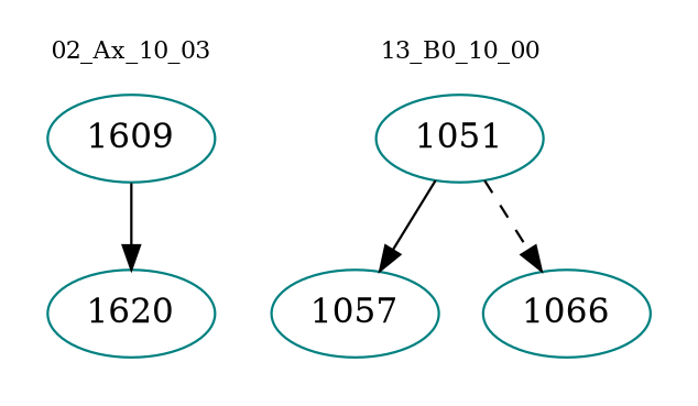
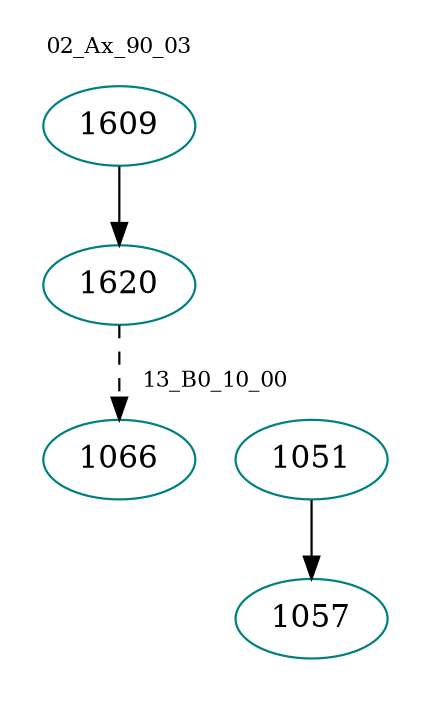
  digraph {
    node [color=teal]
    edge [color=black style=solid]
    n1 [label=1609]
    n2 [label=1620]
    n3 [label=1051]
    n4 [label=1057]
    n5 [label=1066]
    subgraph cluster_1 {
      color=white
      fontsize=10
-     label="02_Ax_10_03"
+     label="02_Ax_90_03"
      n1
      n2
    }
    subgraph cluster_2 {
      color=white
      fontsize=10
      label="13_B0_10_00"
      n3
      n4
      n5
    }
    n1 -> n2
    n3 -> n4
-   n3 -> n5 [style=dashed]
+   n2 -> n5 [style=dashed]
  }
